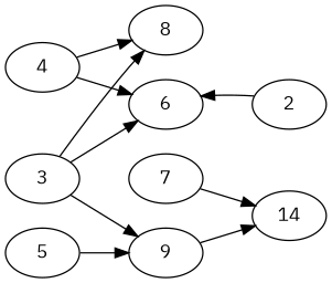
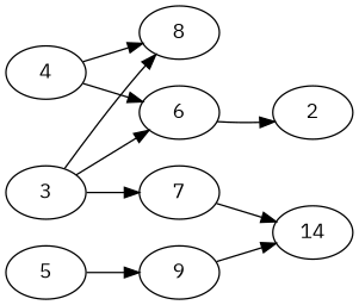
  digraph {
    fontname="IBM Plex Mono"
    rankdir=LR
    node [alpha=0.17 fontname="IBM Plex Mono"]
    edge [fontname="IBM Plex Mono"]
    8 [alpha=0.01 expect_size=5294080]
    2 [expect_size=36519936]
    6 [alpha=0.08 expect_size=18498560]
    3 [expect_size=12596224]
    7 [alpha=0.05 expect_size=31418368]
    n6 [alpha=0.11 expect_size=47330304 label=14]
    4 [alpha=0.00 expect_size=30702592]
    9 [alpha=0.03 expect_size=15178752]
    5 [alpha=0.00 expect_size=36121600]
-   2 -> 6
+   6 -> 2
    3 -> 8
    3 -> 6
-   3 -> 9
+   3 -> 7
    7 -> n6
    4 -> 8
    4 -> 6
    9 -> n6
    5 -> 9
  }
